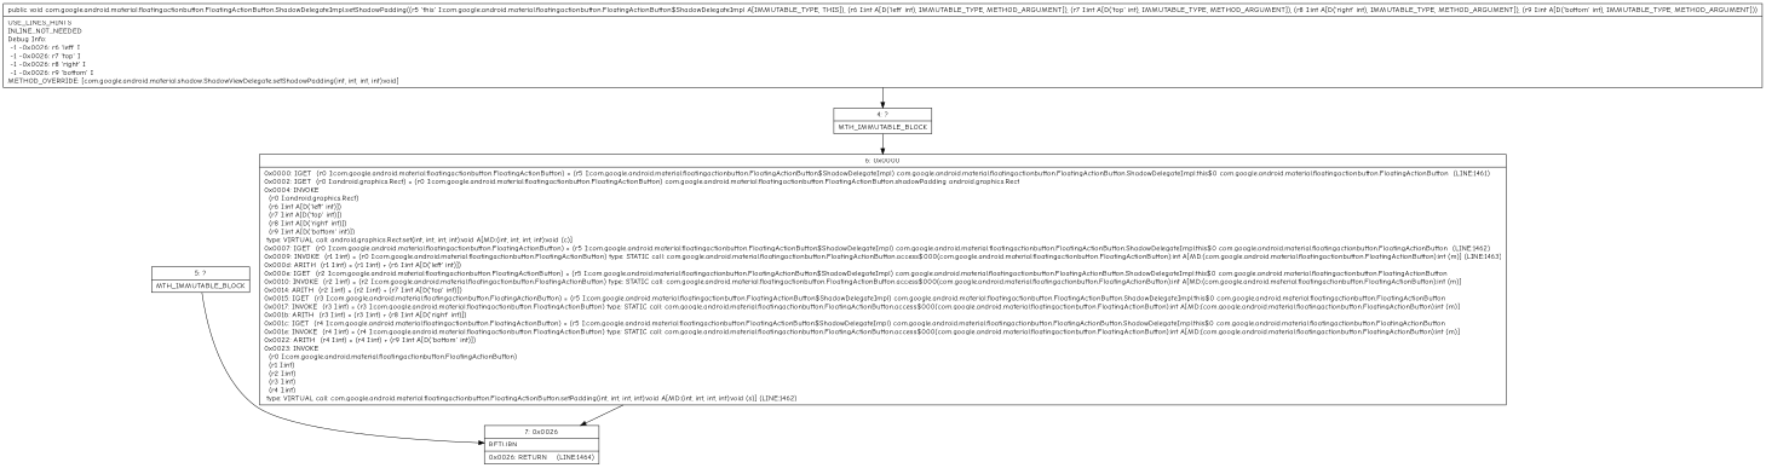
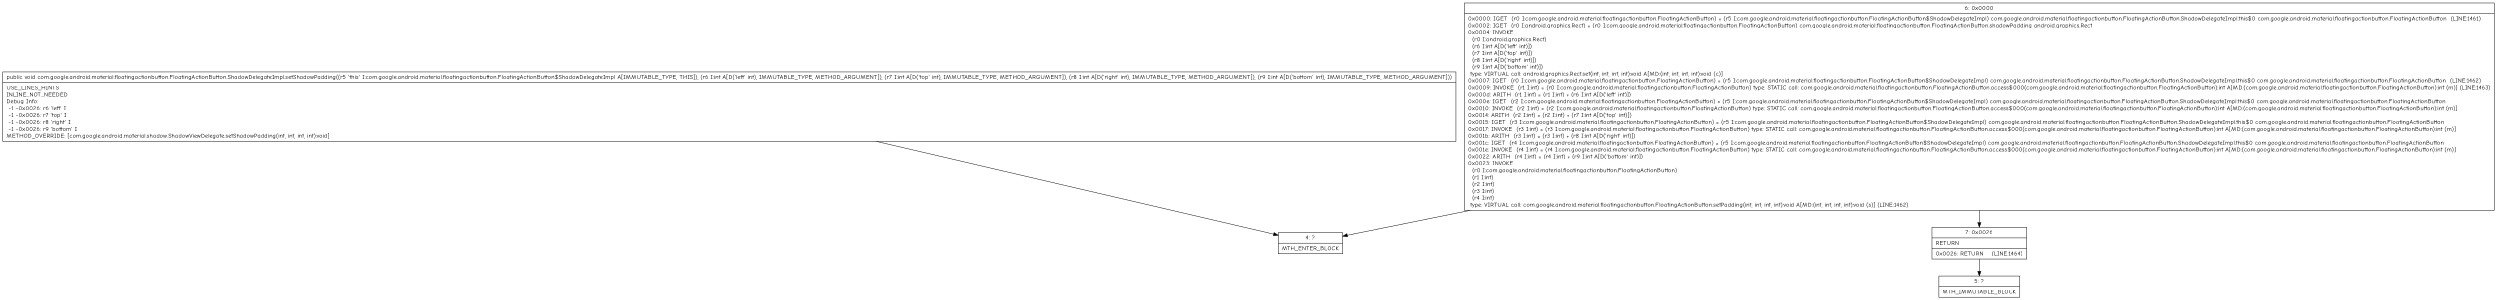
  digraph {
    fontname="Comic Neue"
    node [fontname="Comic Neue" shape=record]
    edge [fontname="Comic Neue"]
-   n1 [label="{4\:\ ?|MTH_IMMUTABLE_BLOCK\l}"]
+   n1 [label="{4\:\ ?|MTH_ENTER_BLOCK\l}"]
    n2 [label="{6\:\ 0x0000|0x0000: IGET  (r0 I:com.google.android.material.floatingactionbutton.FloatingActionButton) = (r5 I:com.google.android.material.floatingactionbutton.FloatingActionButton$ShadowDelegateImpl) com.google.android.material.floatingactionbutton.FloatingActionButton.ShadowDelegateImpl.this$0 com.google.android.material.floatingactionbutton.FloatingActionButton  (LINE:1461)\l0x0002: IGET  (r0 I:android.graphics.Rect) = (r0 I:com.google.android.material.floatingactionbutton.FloatingActionButton) com.google.android.material.floatingactionbutton.FloatingActionButton.shadowPadding android.graphics.Rect \l0x0004: INVOKE  \l  (r0 I:android.graphics.Rect)\l  (r6 I:int A[D('left' int)])\l  (r7 I:int A[D('top' int)])\l  (r8 I:int A[D('right' int)])\l  (r9 I:int A[D('bottom' int)])\l type: VIRTUAL call: android.graphics.Rect.set(int, int, int, int):void A[MD:(int, int, int, int):void (c)]\l0x0007: IGET  (r0 I:com.google.android.material.floatingactionbutton.FloatingActionButton) = (r5 I:com.google.android.material.floatingactionbutton.FloatingActionButton$ShadowDelegateImpl) com.google.android.material.floatingactionbutton.FloatingActionButton.ShadowDelegateImpl.this$0 com.google.android.material.floatingactionbutton.FloatingActionButton  (LINE:1462)\l0x0009: INVOKE  (r1 I:int) = (r0 I:com.google.android.material.floatingactionbutton.FloatingActionButton) type: STATIC call: com.google.android.material.floatingactionbutton.FloatingActionButton.access$000(com.google.android.material.floatingactionbutton.FloatingActionButton):int A[MD:(com.google.android.material.floatingactionbutton.FloatingActionButton):int (m)] (LINE:1463)\l0x000d: ARITH  (r1 I:int) = (r1 I:int) + (r6 I:int A[D('left' int)]) \l0x000e: IGET  (r2 I:com.google.android.material.floatingactionbutton.FloatingActionButton) = (r5 I:com.google.android.material.floatingactionbutton.FloatingActionButton$ShadowDelegateImpl) com.google.android.material.floatingactionbutton.FloatingActionButton.ShadowDelegateImpl.this$0 com.google.android.material.floatingactionbutton.FloatingActionButton \l0x0010: INVOKE  (r2 I:int) = (r2 I:com.google.android.material.floatingactionbutton.FloatingActionButton) type: STATIC call: com.google.android.material.floatingactionbutton.FloatingActionButton.access$000(com.google.android.material.floatingactionbutton.FloatingActionButton):int A[MD:(com.google.android.material.floatingactionbutton.FloatingActionButton):int (m)]\l0x0014: ARITH  (r2 I:int) = (r2 I:int) + (r7 I:int A[D('top' int)]) \l0x0015: IGET  (r3 I:com.google.android.material.floatingactionbutton.FloatingActionButton) = (r5 I:com.google.android.material.floatingactionbutton.FloatingActionButton$ShadowDelegateImpl) com.google.android.material.floatingactionbutton.FloatingActionButton.ShadowDelegateImpl.this$0 com.google.android.material.floatingactionbutton.FloatingActionButton \l0x0017: INVOKE  (r3 I:int) = (r3 I:com.google.android.material.floatingactionbutton.FloatingActionButton) type: STATIC call: com.google.android.material.floatingactionbutton.FloatingActionButton.access$000(com.google.android.material.floatingactionbutton.FloatingActionButton):int A[MD:(com.google.android.material.floatingactionbutton.FloatingActionButton):int (m)]\l0x001b: ARITH  (r3 I:int) = (r3 I:int) + (r8 I:int A[D('right' int)]) \l0x001c: IGET  (r4 I:com.google.android.material.floatingactionbutton.FloatingActionButton) = (r5 I:com.google.android.material.floatingactionbutton.FloatingActionButton$ShadowDelegateImpl) com.google.android.material.floatingactionbutton.FloatingActionButton.ShadowDelegateImpl.this$0 com.google.android.material.floatingactionbutton.FloatingActionButton \l0x001e: INVOKE  (r4 I:int) = (r4 I:com.google.android.material.floatingactionbutton.FloatingActionButton) type: STATIC call: com.google.android.material.floatingactionbutton.FloatingActionButton.access$000(com.google.android.material.floatingactionbutton.FloatingActionButton):int A[MD:(com.google.android.material.floatingactionbutton.FloatingActionButton):int (m)]\l0x0022: ARITH  (r4 I:int) = (r4 I:int) + (r9 I:int A[D('bottom' int)]) \l0x0023: INVOKE  \l  (r0 I:com.google.android.material.floatingactionbutton.FloatingActionButton)\l  (r1 I:int)\l  (r2 I:int)\l  (r3 I:int)\l  (r4 I:int)\l type: VIRTUAL call: com.google.android.material.floatingactionbutton.FloatingActionButton.setPadding(int, int, int, int):void A[MD:(int, int, int, int):void (s)] (LINE:1462)\l}"]
    n3 [label="{7\:\ 0x0026|RETURN\l|0x0026: RETURN    (LINE:1464)\l}"]
    n4 [label="{5\:\ ?|MTH_IMMUTABLE_BLOCK\l}"]
    n5 [label="{public void com.google.android.material.floatingactionbutton.FloatingActionButton.ShadowDelegateImpl.setShadowPadding((r5 'this' I:com.google.android.material.floatingactionbutton.FloatingActionButton$ShadowDelegateImpl A[IMMUTABLE_TYPE, THIS]), (r6 I:int A[D('left' int), IMMUTABLE_TYPE, METHOD_ARGUMENT]), (r7 I:int A[D('top' int), IMMUTABLE_TYPE, METHOD_ARGUMENT]), (r8 I:int A[D('right' int), IMMUTABLE_TYPE, METHOD_ARGUMENT]), (r9 I:int A[D('bottom' int), IMMUTABLE_TYPE, METHOD_ARGUMENT]))  | USE_LINES_HINTS\lINLINE_NOT_NEEDED\lDebug Info:\l  \-1 \-0x0026: r6 'left' I\l  \-1 \-0x0026: r7 'top' I\l  \-1 \-0x0026: r8 'right' I\l  \-1 \-0x0026: r9 'bottom' I\lMETHOD_OVERRIDE: [com.google.android.material.shadow.ShadowViewDelegate.setShadowPadding(int, int, int, int):void]\l}"]
-   n1 -> n2
+   n2 -> n1
    n2 -> n3
-   n4 -> n3
+   n3 -> n4
    n5 -> n1
  }
